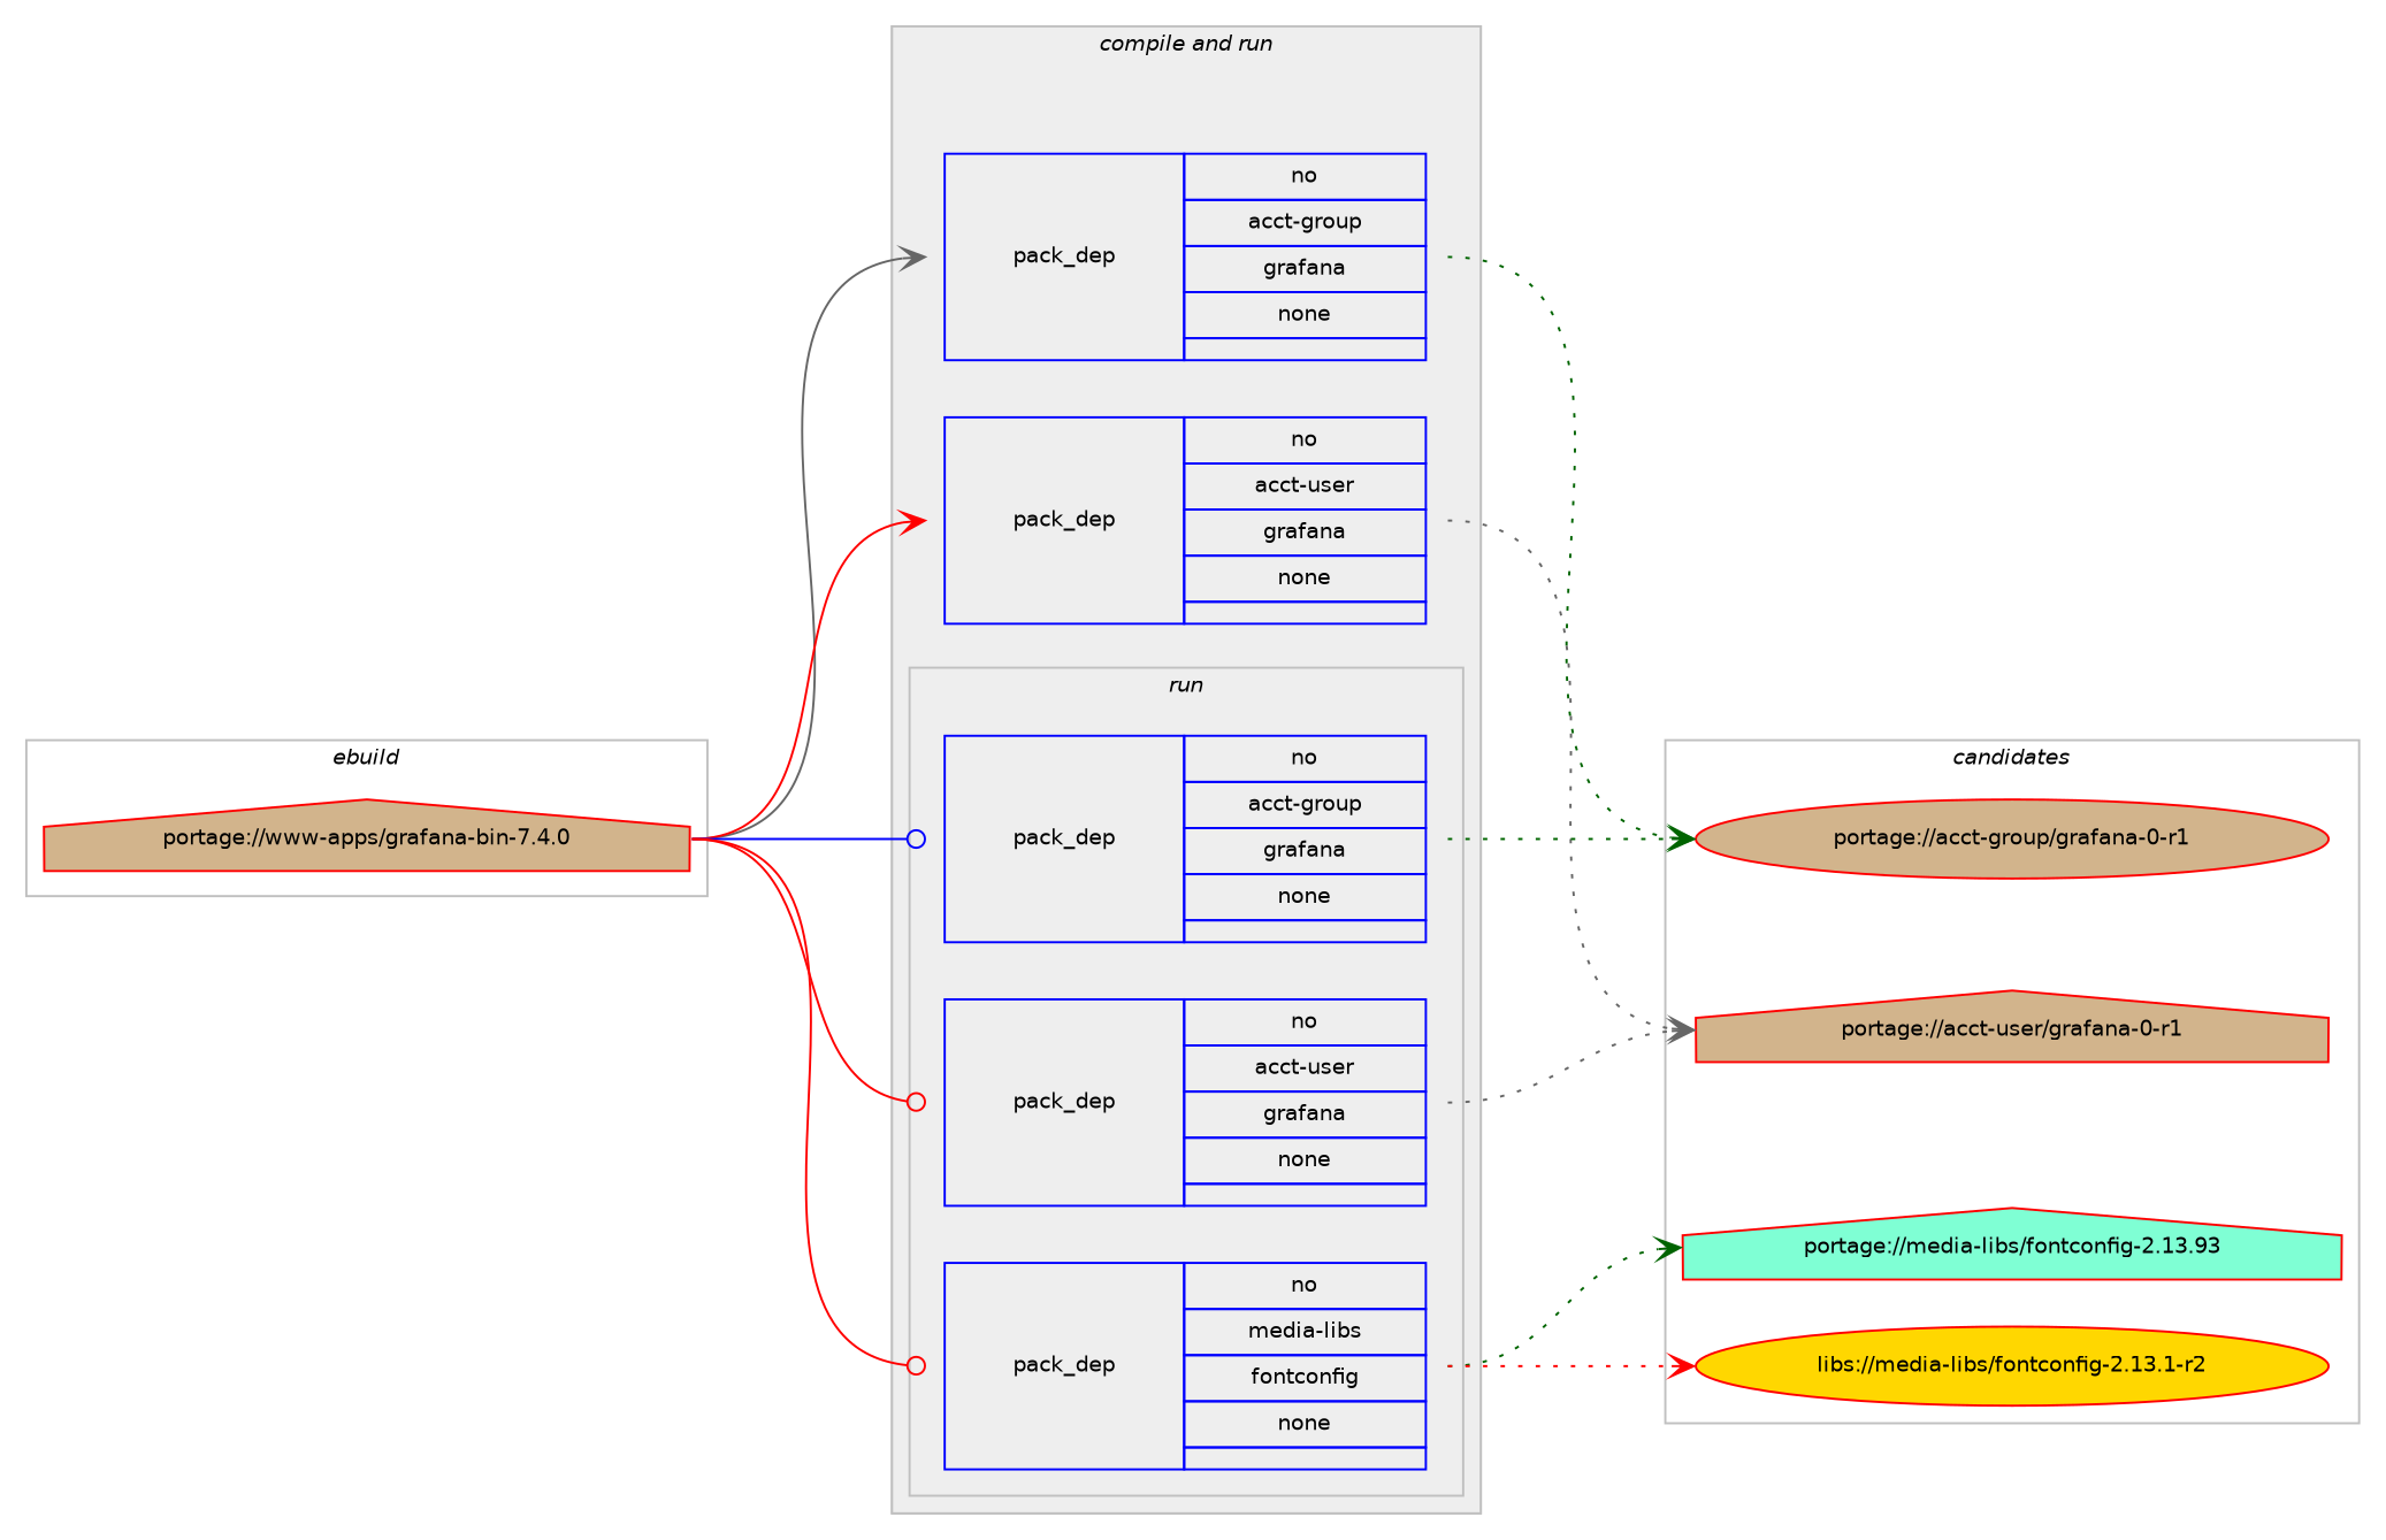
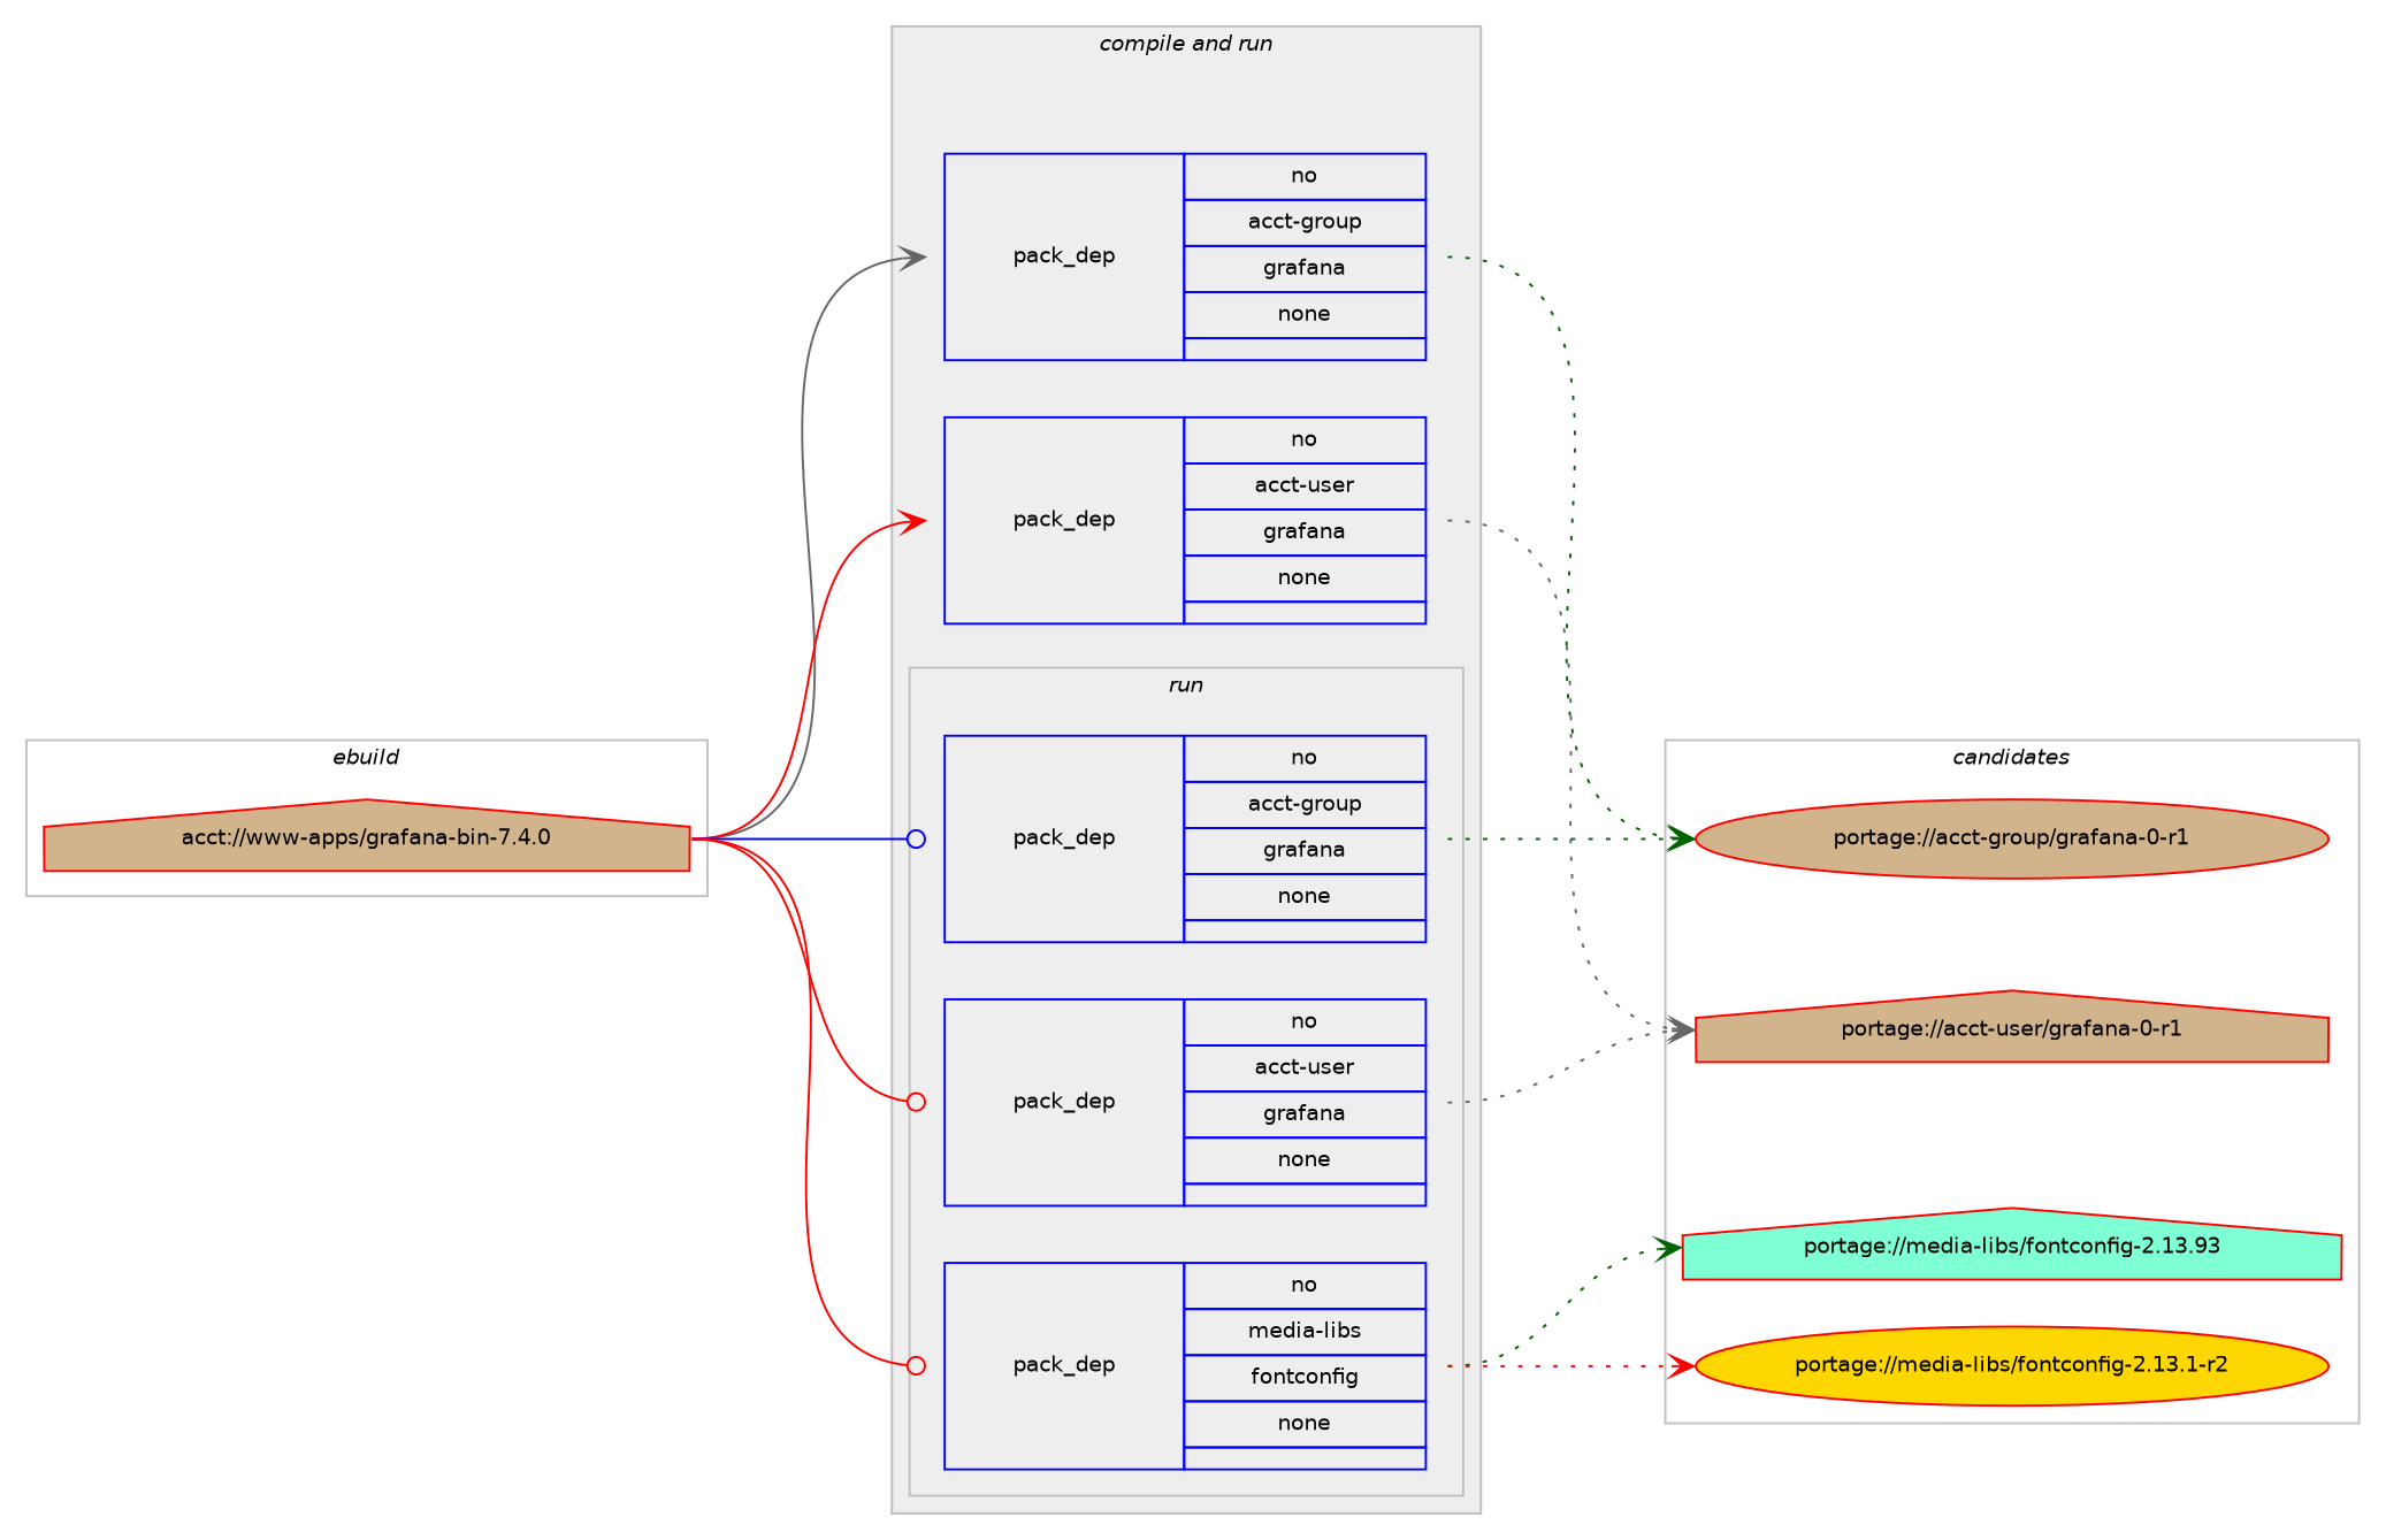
  digraph {
    compound=true
    concentrate=true
    fontname=Helvetica
    fontsize=10
    newrank=true
    rankdir=LR
    ranksep=1.5
    node [color=red fontname=Helvetica fontsize=10 shape=none]
    edge [arrowhead=vee color=red headport=w style=dotted tailport=e weight=100]
-   n1 [fillcolor=tan label="portage://www-apps/grafana-bin-7.4.0" shape=house style=filled width=4]
+   n1 [fillcolor=tan label="acct://www-apps/grafana-bin-7.4.0" shape=house style=filled width=4]
    n2 [color=blue label=<<TABLE BORDER="0" CELLBORDER="1" CELLSPACING="0" CELLPADDING="4" WIDTH="220"><TR><TD ROWSPAN="6" CELLPADDING="30">pack_dep</TD></TR><TR><TD WIDTH="110">no</TD></TR><TR><TD>acct-group</TD></TR><TR><TD>grafana</TD></TR><TR><TD>none</TD></TR><TR><TD></TD></TR></TABLE>>]
    n3 [color=blue label=<<TABLE BORDER="0" CELLBORDER="1" CELLSPACING="0" CELLPADDING="4" WIDTH="220"><TR><TD ROWSPAN="6" CELLPADDING="30">pack_dep</TD></TR><TR><TD WIDTH="110">no</TD></TR><TR><TD>acct-user</TD></TR><TR><TD>grafana</TD></TR><TR><TD>none</TD></TR><TR><TD></TD></TR></TABLE>>]
    n4 [color=blue label=<<TABLE BORDER="0" CELLBORDER="1" CELLSPACING="0" CELLPADDING="4" WIDTH="220"><TR><TD ROWSPAN="6" CELLPADDING="30">pack_dep</TD></TR><TR><TD WIDTH="110">no</TD></TR><TR><TD>acct-group</TD></TR><TR><TD>grafana</TD></TR><TR><TD>none</TD></TR><TR><TD></TD></TR></TABLE>>]
    n5 [color=blue label=<<TABLE BORDER="0" CELLBORDER="1" CELLSPACING="0" CELLPADDING="4" WIDTH="220"><TR><TD ROWSPAN="6" CELLPADDING="30">pack_dep</TD></TR><TR><TD WIDTH="110">no</TD></TR><TR><TD>acct-user</TD></TR><TR><TD>grafana</TD></TR><TR><TD>none</TD></TR><TR><TD></TD></TR></TABLE>>]
    n6 [color=blue label=<<TABLE BORDER="0" CELLBORDER="1" CELLSPACING="0" CELLPADDING="4" WIDTH="220"><TR><TD ROWSPAN="6" CELLPADDING="30">pack_dep</TD></TR><TR><TD WIDTH="110">no</TD></TR><TR><TD>media-libs</TD></TR><TR><TD>fontconfig</TD></TR><TR><TD>none</TD></TR><TR><TD></TD></TR></TABLE>>]
    n7 [fillcolor=tan label="portage://acct-group/grafana-0-r1" shape=ellipse style=filled width=4]
    n8 [fillcolor=tan label="portage://acct-user/grafana-0-r1" shape=house style=filled width=4]
    n9 [fillcolor=aquamarine label="portage://media-libs/fontconfig-2.13.93" shape=house style=filled width=4]
-   n10 [fillcolor=gold label="libs://media-libs/fontconfig-2.13.1-r2" shape=ellipse style=filled width=4]
+   n10 [fillcolor=gold label="portage://media-libs/fontconfig-2.13.1-r2" shape=ellipse style=filled width=4]
    subgraph cluster_1 {
      color=gray
      label=<<i>ebuild</i>>
      rank=same
      n1
    }
    subgraph cluster_2 {
      color=gray
      label=<<i>dependencies</i>>
      subgraph cluster_3 {
        color=gray
        fillcolor="#eeeeee"
        label=<<i>compile</i>>
        style=filled
        subgraph sub_4 {
          color=gray
          fillcolor="#eeeeee"
          label=<<i>compile</i>>
          style=filled
          n2
        }
        subgraph sub_5 {
          color=gray
          fillcolor="#eeeeee"
          label=<<i>compile</i>>
          style=filled
          n3
        }
      }
      subgraph cluster_6 {
        color=gray
        fillcolor="#eeeeee"
        label=<<i>compile and run</i>>
        style=filled
      }
      subgraph cluster_7 {
        color=gray
        fillcolor="#eeeeee"
        label=<<i>run</i>>
        style=filled
        subgraph sub_8 {
          color=gray
          fillcolor="#eeeeee"
          label=<<i>run</i>>
          style=filled
          n4
        }
        subgraph sub_9 {
          color=gray
          fillcolor="#eeeeee"
          label=<<i>run</i>>
          style=filled
          n5
        }
        subgraph sub_10 {
          color=gray
          fillcolor="#eeeeee"
          label=<<i>run</i>>
          style=filled
          n6
        }
      }
    }
    subgraph cluster_11 {
      color=gray
      label=<<i>candidates</i>>
      rank=same
      subgraph sub_12 {
        color=black
        label=<<i>candidates</i>>
        nodesep=1
        rank=same
        n7
      }
      subgraph sub_13 {
        color=black
        label=<<i>candidates</i>>
        nodesep=1
        rank=same
        n8
      }
      subgraph sub_14 {
        color=black
        label=<<i>candidates</i>>
        nodesep=1
        rank=same
        n7
      }
      subgraph sub_15 {
        color=black
        label=<<i>candidates</i>>
        nodesep=1
        rank=same
        n8
      }
      subgraph sub_16 {
        color=black
        label=<<i>candidates</i>>
        nodesep=1
        rank=same
        n9
        n10
      }
    }
    n1 -> n2 [color=gray40 style=solid weight=20]
    n1 -> n3 [style=solid weight=20]
    n1 -> n4 [arrowhead=odot color=blue style=solid weight=20]
    n1 -> n5 [arrowhead=odot style=solid weight=20]
    n1 -> n6 [arrowhead=odot style=solid weight=20]
    n2 -> n7 [color=darkgreen]
    n3 -> n8 [color=gray40]
    n4 -> n7 [color=darkgreen]
    n5 -> n8 [color=gray40]
    n6 -> n9 [color=darkgreen]
    n6 -> n10
  }
